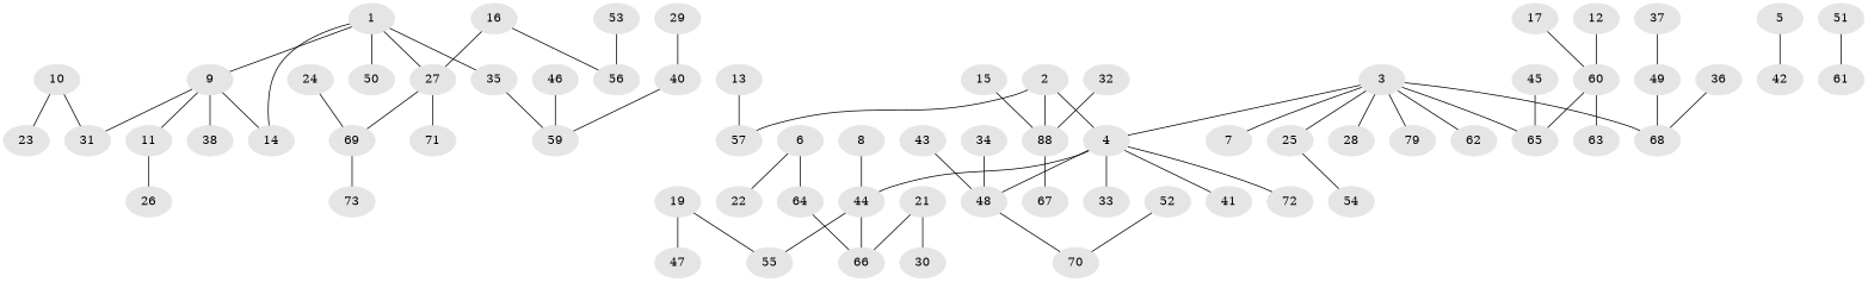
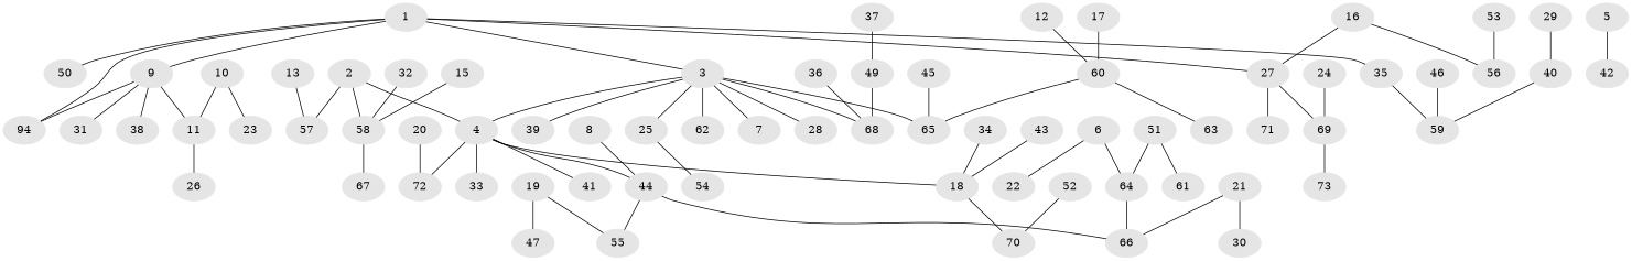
  graph {
    node [color=gray90 style=filled]
    edge [weight=1.0]
    1
    3
    9
    27
    35
    50
-   14
+   14 [label=94]
    4
    7
    25
    28
-   39 [label=79]
+   39
    62
    65
    68
    5
    42
    11
    31
    38
    69
    71
    59
    2
    57
-   58 [label=88]
+   58
    33
    41
    44
-   48
+   48 [label=18]
    72
    67
    54
    55
    66
    70
    6
    22
    64
    8
    26
    10
    23
    12
    60
    63
    13
    15
    16
    56
    17
    73
    19
    47
+   20
    21
    30
    24
    29
    40
    32
    34
    36
    37
    49
    43
    45
    46
    51
    61
    52
    53
+   1 -- 3
    1 -- 9
    1 -- 27
    1 -- 35
    1 -- 50
    1 -- 14
    3 -- 4
    3 -- 7
    3 -- 25
    3 -- 28
    3 -- 39
    3 -- 62
    3 -- 65
    3 -- 68
    9 -- 14
    9 -- 11
    9 -- 31
    9 -- 38
    27 -- 69
    27 -- 71
    35 -- 59
    4 -- 33
    4 -- 41
    4 -- 44
    4 -- 48
    4 -- 72
    25 -- 54
    5 -- 42
    11 -- 26
    69 -- 73
    2 -- 4
    2 -- 57
    2 -- 58
    58 -- 67
    44 -- 55
    44 -- 66
    48 -- 70
    6 -- 22
    6 -- 64
    64 -- 66
    8 -- 44
-   10 -- 31
+   10 -- 11
    10 -- 23
    12 -- 60
    60 -- 65
    60 -- 63
    13 -- 57
    15 -- 58
    16 -- 27
    16 -- 56
    17 -- 60
    19 -- 55
    19 -- 47
+   20 -- 72
    21 -- 66
    21 -- 30
    24 -- 69
    29 -- 40
    40 -- 59
    32 -- 58
    34 -- 48
    36 -- 68
    37 -- 49
    49 -- 68
    43 -- 48
    45 -- 65
    46 -- 59
+   51 -- 64
    51 -- 61
    52 -- 70
    53 -- 56
  }
